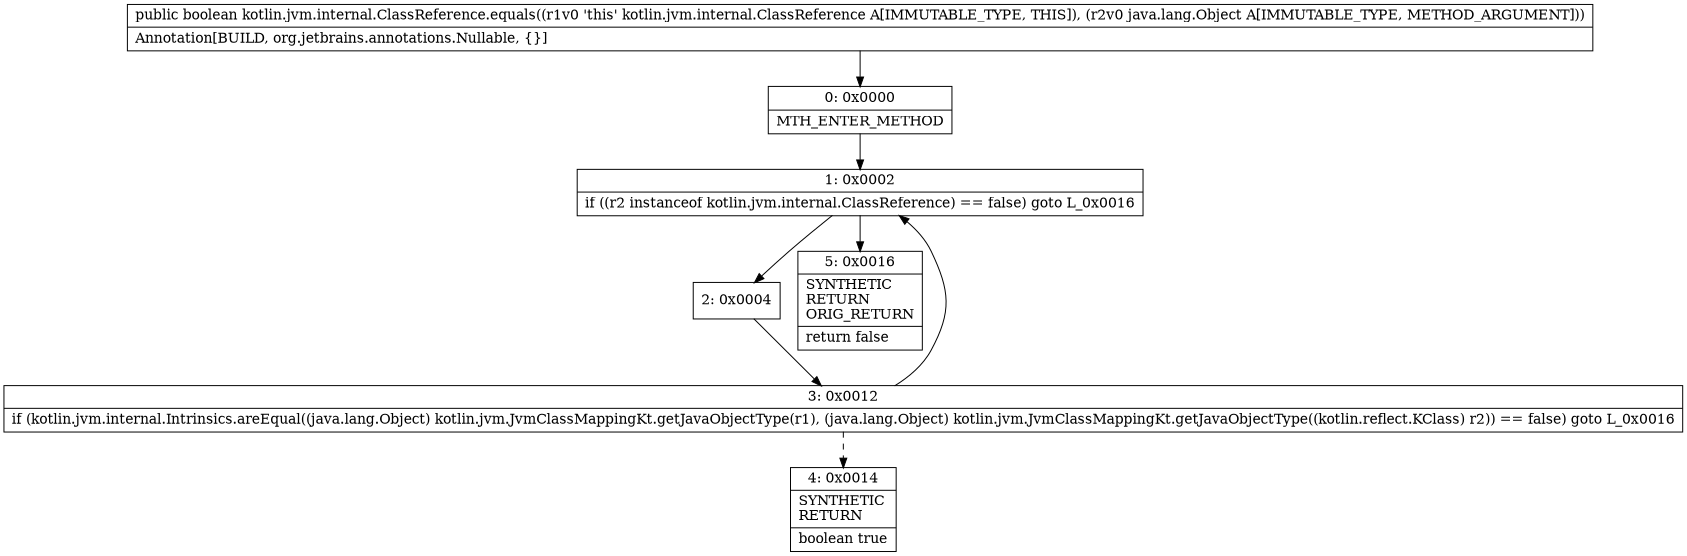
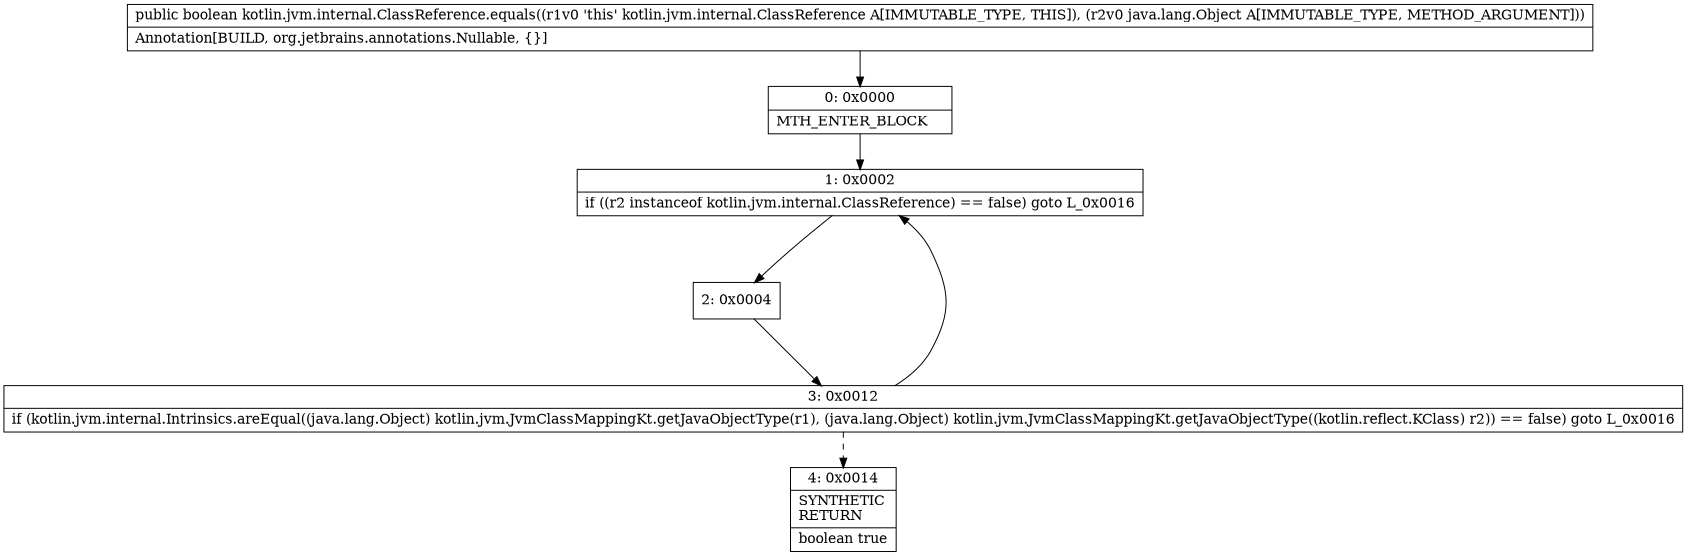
  digraph {
    node [shape=record]
-   n1 [label="{0\:\ 0x0000|MTH_ENTER_METHOD\l}"]
+   n1 [label="{0\:\ 0x0000|MTH_ENTER_BLOCK\l}"]
    n2 [label="{1\:\ 0x0002|if ((r2 instanceof kotlin.jvm.internal.ClassReference) == false) goto L_0x0016\l}"]
    n3 [label="{2\:\ 0x0004}"]
-   n4 [label="{5\:\ 0x0016|SYNTHETIC\lRETURN\lORIG_RETURN\l|return false\l}"]
    n5 [label="{3\:\ 0x0012|if (kotlin.jvm.internal.Intrinsics.areEqual((java.lang.Object) kotlin.jvm.JvmClassMappingKt.getJavaObjectType(r1), (java.lang.Object) kotlin.jvm.JvmClassMappingKt.getJavaObjectType((kotlin.reflect.KClass) r2)) == false) goto L_0x0016\l}"]
    n6 [label="{4\:\ 0x0014|SYNTHETIC\lRETURN\l|boolean true\l}"]
    n7 [label="{public boolean kotlin.jvm.internal.ClassReference.equals((r1v0 'this' kotlin.jvm.internal.ClassReference A[IMMUTABLE_TYPE, THIS]), (r2v0 java.lang.Object A[IMMUTABLE_TYPE, METHOD_ARGUMENT]))  | Annotation[BUILD, org.jetbrains.annotations.Nullable, \{\}]\l}"]
    n1 -> n2
    n2 -> n3 [style=solid]
-   n2 -> n4
    n3 -> n5
    n5 -> n2
    n5 -> n6 [style=dashed]
    n7 -> n1
  }
